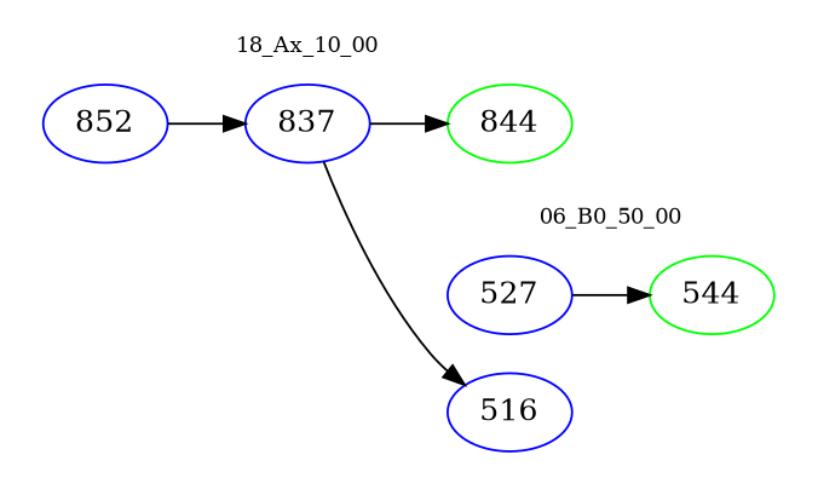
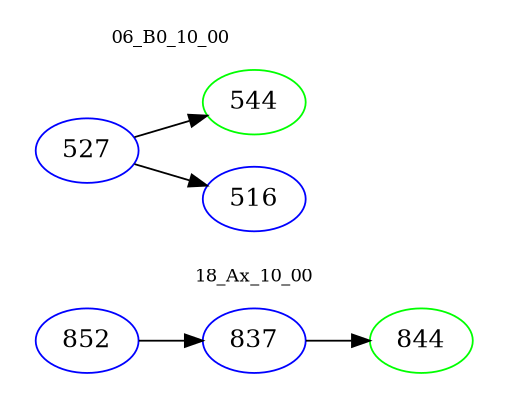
  digraph {
    rankdir=LR
    node [color=blue]
    edge [color=black]
    n1 [label=837]
    n2 [color=green label=844]
    n3 [label=852]
    n4 [label=527]
    n5 [label=516]
    n6 [color=green label=544]
    subgraph cluster_1 {
      color=white
      fontsize=10
      label="18_Ax_10_00"
      n1
      n2
      n3
    }
    subgraph cluster_2 {
      color=white
      fontsize=10
-     label="06_B0_50_00"
+     label="06_B0_10_00"
      n4
      n5
      n6
    }
    n1 -> n2
    n3 -> n1
-   n1 -> n5
+   n4 -> n5
    n4 -> n6
  }
